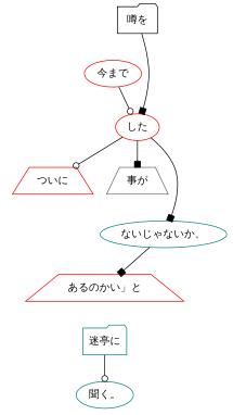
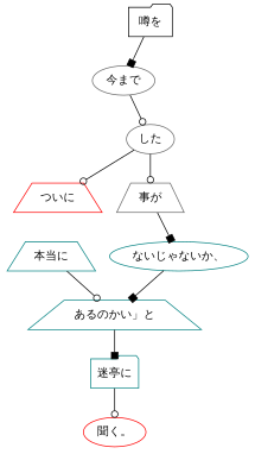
  digraph {
    node [color=teal shape=ellipse]
    edge [arrowhead=odot]
-   n1 [color=red label="今まで"]
-   n2 [color=red label="した"]
+   n1 [color=gray40 label="今まで"]
+   n2 [color=gray40 label="した"]
    n3 [color=red label="ついに" shape=trapezium]
    n4 [color=gray40 label="事が" shape=trapezium]
    n5 [color=black label="噂を" shape=folder]
    n6 [label="ないじゃないか、"]
-   n7 [color=red label="あるのかい」と" shape=trapezium]
+   n7 [label="あるのかい」と" shape=trapezium]
    n8 [label="迷亭に" shape=folder]
-   n10 [label="聞く。"]
+   n9 [label="本当に" shape=trapezium]
+   n10 [color=red label="聞く。"]
    n1 -> n2
    n2 -> n3
-   n2 -> n4 [arrowhead=box]
-   n2 -> n6 [arrowhead=box]
-   n5 -> n2 [arrowhead=box]
+   n2 -> n4
+   n4 -> n6 [arrowhead=box]
+   n5 -> n1 [arrowhead=box]
    n6 -> n7 [arrowhead=box]
+   n7 -> n8 [arrowhead=box]
    n8 -> n10
+   n9 -> n7
  }
